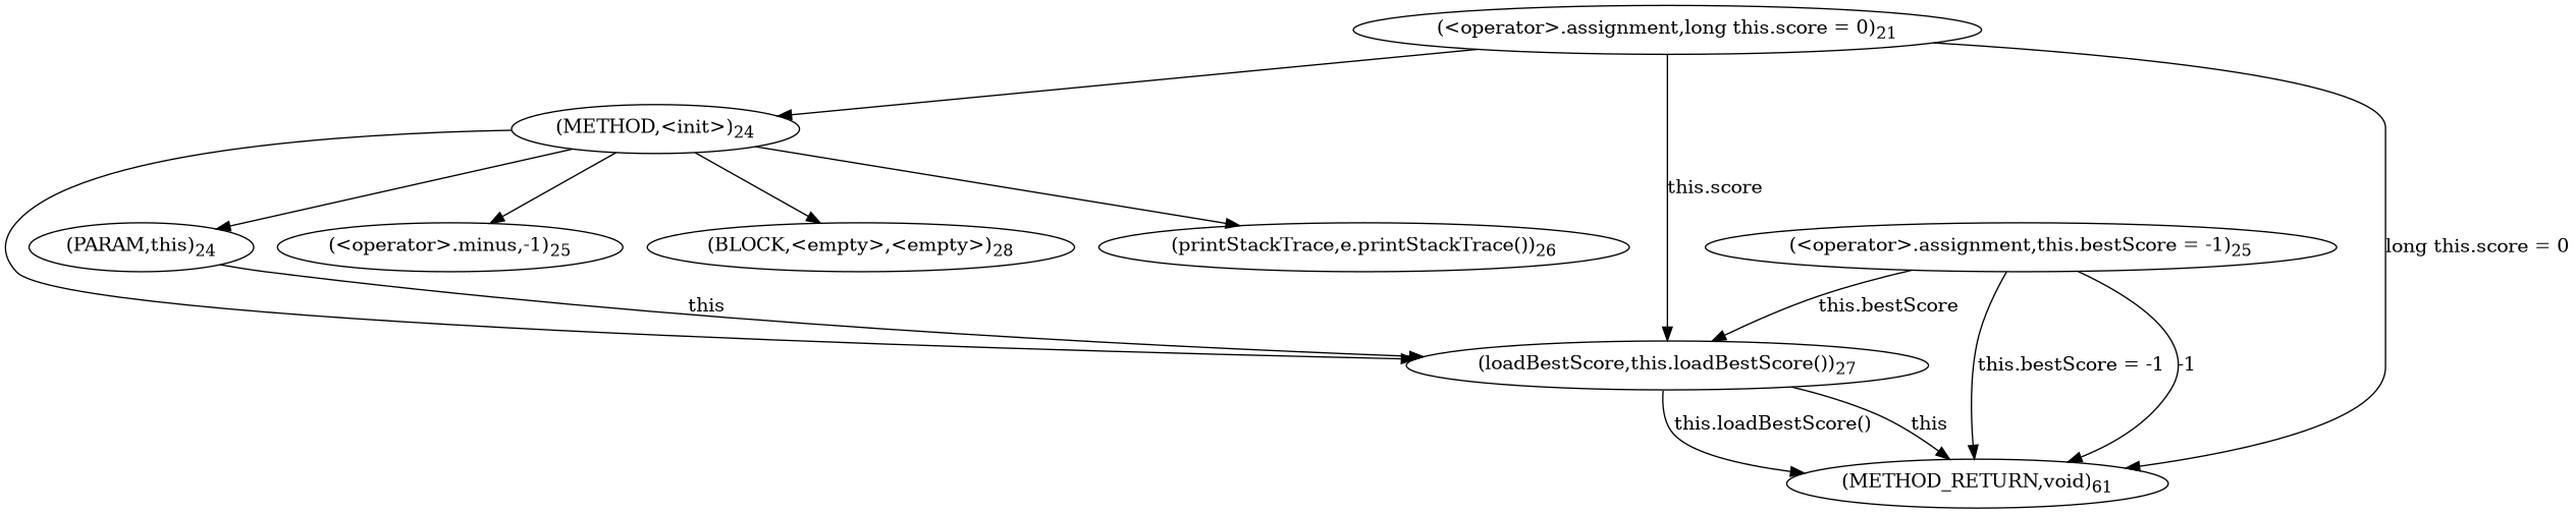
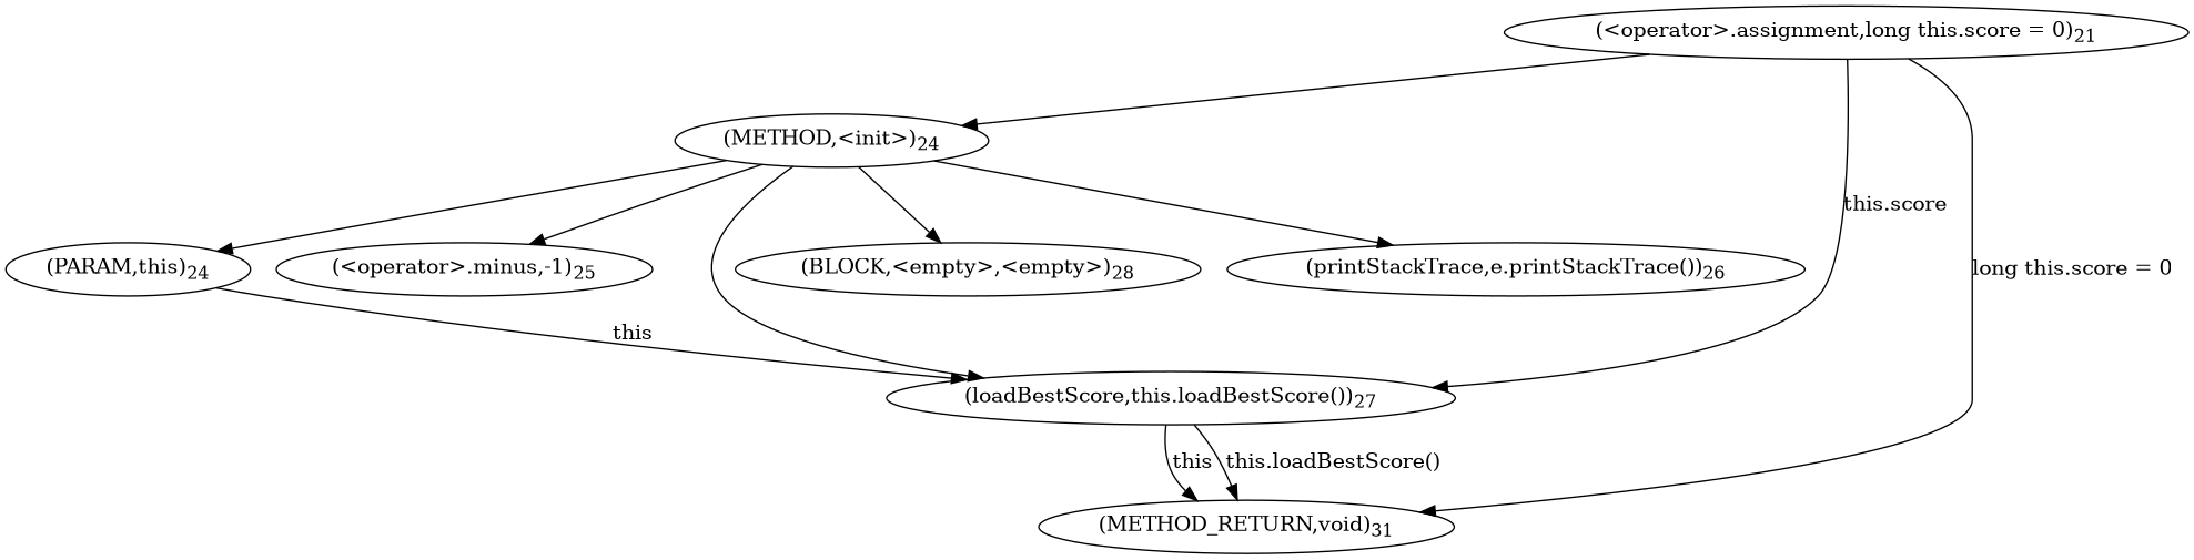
  digraph {
    n1 [label=<(METHOD,&lt;init&gt;)<SUB>24</SUB>>]
    n2 [label=<(PARAM,this)<SUB>24</SUB>>]
    n3 [label=<(&lt;operator&gt;.minus,-1)<SUB>25</SUB>>]
    n4 [label=<(loadBestScore,this.loadBestScore())<SUB>27</SUB>>]
    n5 [label=<(BLOCK,&lt;empty&gt;,&lt;empty&gt;)<SUB>28</SUB>>]
    n6 [label=<(printStackTrace,e.printStackTrace())<SUB>26</SUB>>]
    n7 [label=<(&lt;operator&gt;.assignment,long this.score = 0)<SUB>21</SUB>>]
-   n8 [label=<(METHOD_RETURN,void)<SUB>61</SUB>>]
-   n9 [label=<(&lt;operator&gt;.assignment,this.bestScore = -1)<SUB>25</SUB>>]
+   n8 [label=<(METHOD_RETURN,void)<SUB>31</SUB>>]
    n1 -> n2
    n1 -> n3
    n1 -> n4
    n1 -> n5
    n1 -> n6
    n2 -> n4 [label=this]
    n4 -> n8 [label=this]
    n4 -> n8 [label="this.loadBestScore()"]
    n7 -> n1
    n7 -> n4 [label="this.score"]
    n7 -> n8 [label="long this.score = 0"]
-   n9 -> n4 [label="this.bestScore"]
-   n9 -> n8 [label=-1]
-   n9 -> n8 [label="this.bestScore = -1"]
  }
